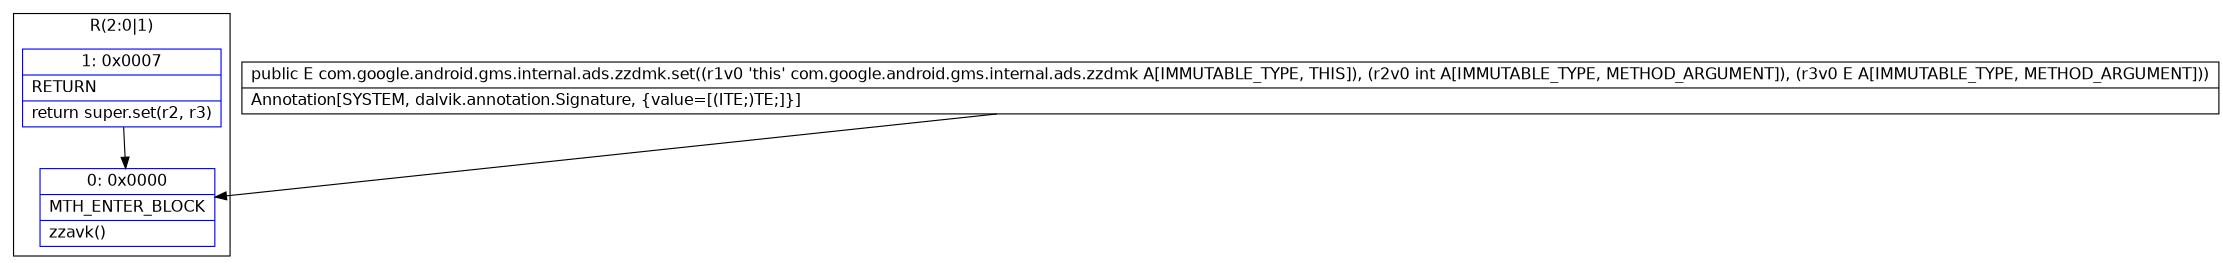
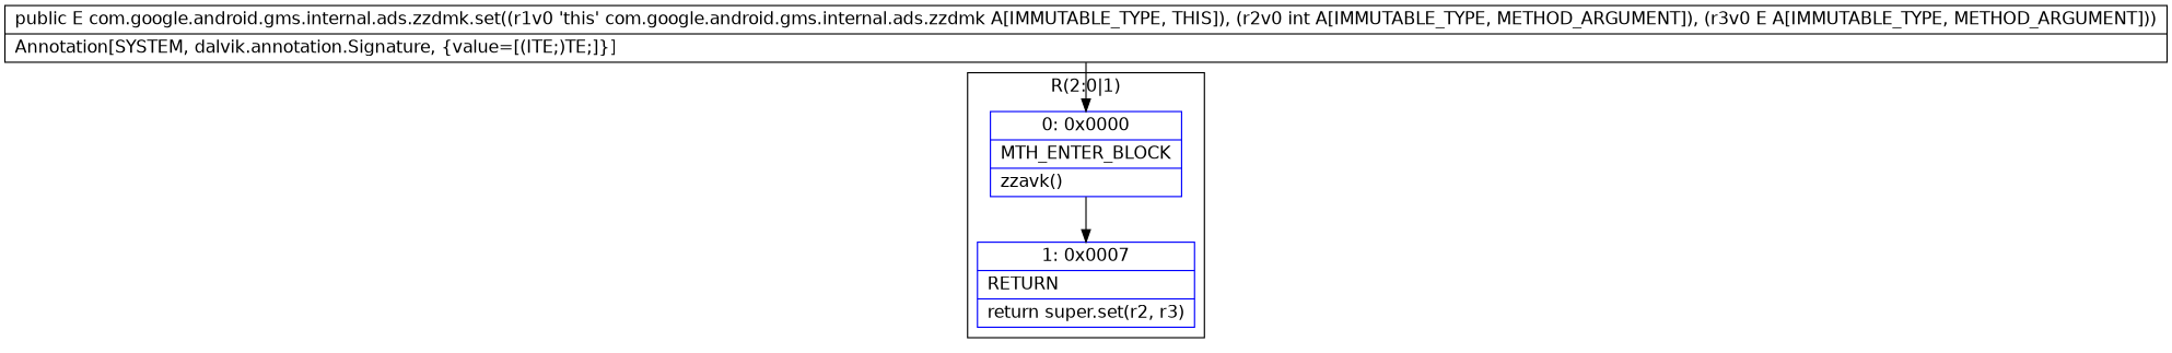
  digraph {
    fontname="DejaVu Sans"
    node [color=blue shape=record fontname="DejaVu Sans"]
    edge [fontname="DejaVu Sans"]
    n1 [label="{0\:\ 0x0000|MTH_ENTER_BLOCK\l|zzavk()\l}"]
    n2 [label="{1\:\ 0x0007|RETURN\l|return super.set(r2, r3)\l}"]
    n3 [label="{public E com.google.android.gms.internal.ads.zzdmk.set((r1v0 'this' com.google.android.gms.internal.ads.zzdmk A[IMMUTABLE_TYPE, THIS]), (r2v0 int A[IMMUTABLE_TYPE, METHOD_ARGUMENT]), (r3v0 E A[IMMUTABLE_TYPE, METHOD_ARGUMENT]))  | Annotation[SYSTEM, dalvik.annotation.Signature, \{value=[(ITE;)TE;]\}]\l}" color=""]
    subgraph cluster_1 {
      label="R(2:0|1)"
      n1
      n2
    }
-   n2 -> n1
+   n1 -> n2
    n3 -> n1
  }
